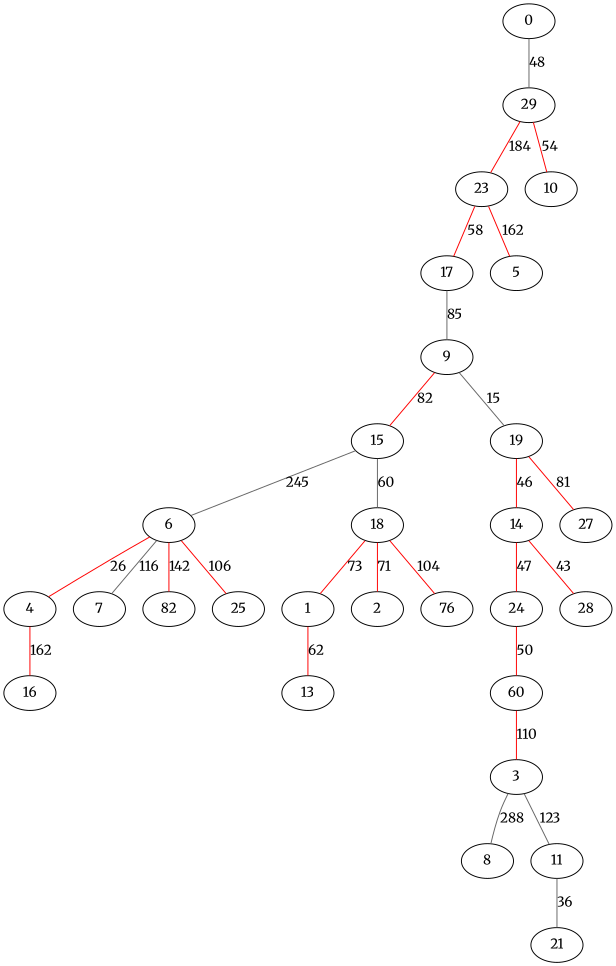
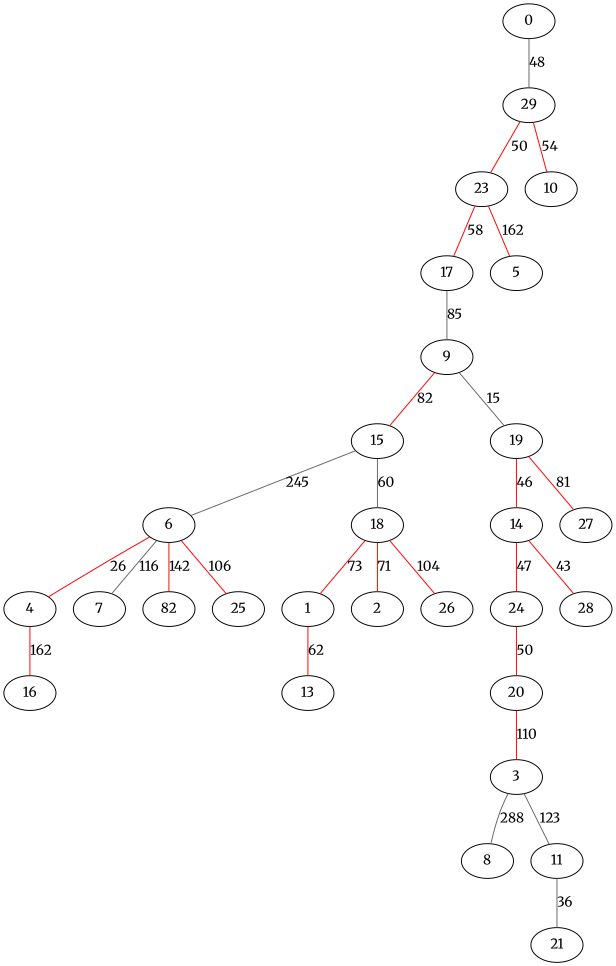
  strict graph {
    fontname=Merriweather
    node [fontname=Merriweather]
    edge [color=red fontname=Merriweather]
    0
    29
    23
    10
    1
    13
    3
    8
    11
    21
    4
    16
    6
    7
    n15 [label=82]
    25
    9
    15
    19
    18
    14
    27
    24
    28
-   20 [label=60]
+   20
    2
-   26 [label=76]
+   26
    17
    5
    0 -- 29 [color=gray40 label=48]
-   29 -- 23 [label=184]
+   29 -- 23 [label=50]
    29 -- 10 [label=54]
    23 -- 17 [label=58]
    23 -- 5 [label=162]
    1 -- 13 [label=62]
    3 -- 8 [color=gray40 label=288]
    3 -- 11 [color=gray40 label=123]
    11 -- 21 [color=gray40 label=36]
    4 -- 16 [label=162]
    6 -- 4 [label=26]
    6 -- 7 [color=gray40 label=116]
    6 -- n15 [label=142]
    6 -- 25 [label=106]
    9 -- 15 [label=82]
    9 -- 19 [color=gray40 label=15]
    15 -- 6 [color=gray40 label=245]
    15 -- 18 [color=gray40 label=60]
    19 -- 14 [label=46]
    19 -- 27 [label=81]
    18 -- 1 [label=73]
    18 -- 2 [label=71]
    18 -- 26 [label=104]
    14 -- 24 [label=47]
    14 -- 28 [label=43]
    24 -- 20 [label=50]
    20 -- 3 [label=110]
    17 -- 9 [color=gray40 label=85]
  }
